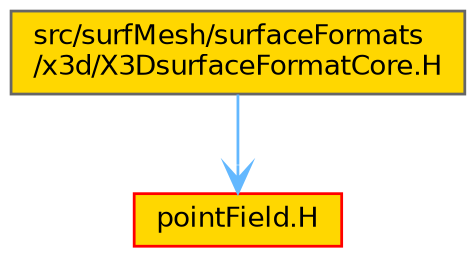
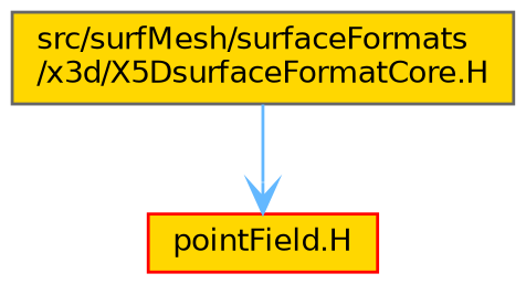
  digraph {
    node [fillcolor=gold fontname=Helvetica fontsize=10 shape=box style=filled]
-   n1 [color=gray40 fontcolor=black height=0.2 label="src/surfMesh/surfaceFormats\l/x3d/X3DsurfaceFormatCore.H" width=0.4]
+   n1 [color=gray40 fontcolor=black height=0.2 label="src/surfMesh/surfaceFormats\l/x3d/X5DsurfaceFormatCore.H" width=0.4]
    n2 [color=red height=0.2 label="pointField.H" width=0.4]
    n1 -> n2 [color=steelblue1 fontname=Helvetica fontsize=10 labelfontname=Helvetica labelfontsize=10 style=solid arrowhead=vee]
  }
